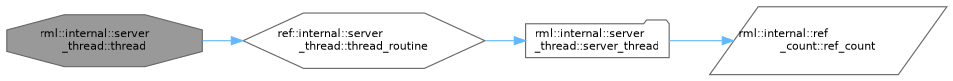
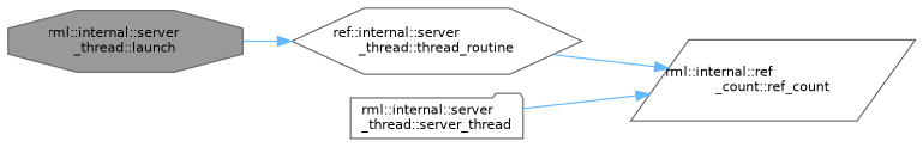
  digraph {
    rankdir=LR
    node [color=grey40 fillcolor=white fontname=Helvetica fontsize=10 style=filled]
    edge [color=steelblue1 fontname=Helvetica fontsize=10 labelfontname=Helvetica labelfontsize=10 style=solid]
-   n1 [color=gray40 fillcolor=grey60 fontcolor=black height=0.2 label="rml::internal::server\l_thread::thread" shape=octagon width=0.4]
+   n1 [color=gray40 fillcolor=grey60 fontcolor=black height=0.2 label="rml::internal::server\l_thread::launch" shape=octagon width=0.4]
    n2 [height=0.2 label="ref::internal::server\l_thread::thread_routine" shape=hexagon width=0.4]
    n3 [height=0.2 label="rml::internal::server\l_thread::server_thread" shape=folder width=0.4]
    n4 [height=0.2 label="rml::internal::ref\l_count::ref_count" shape=parallelogram width=0.4]
    n1 -> n2
-   n2 -> n3
+   n2 -> n4
    n3 -> n4
  }
